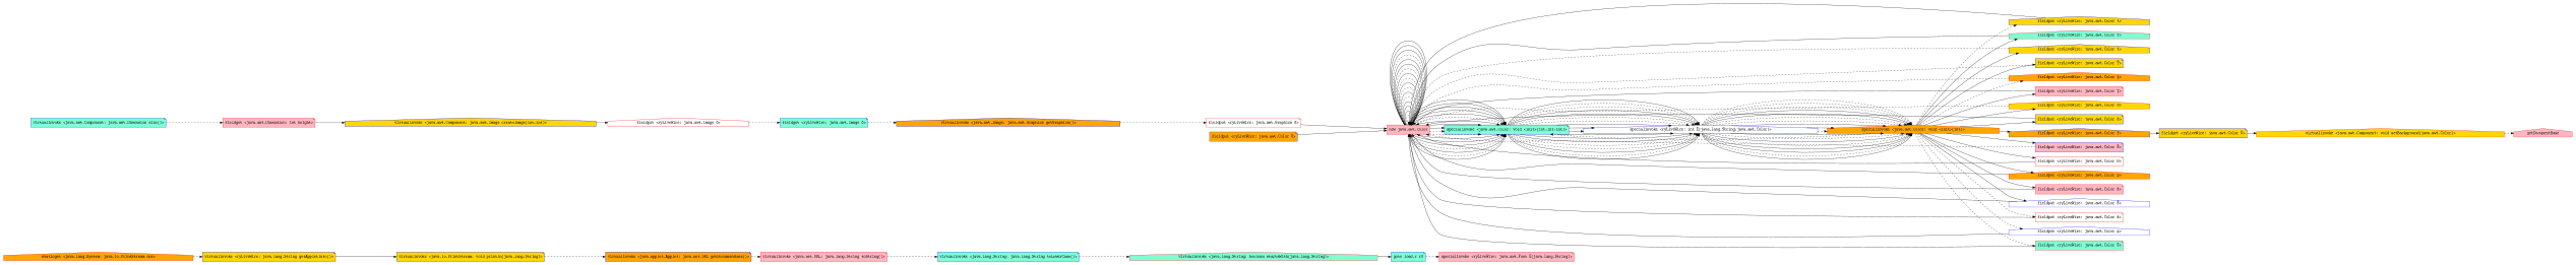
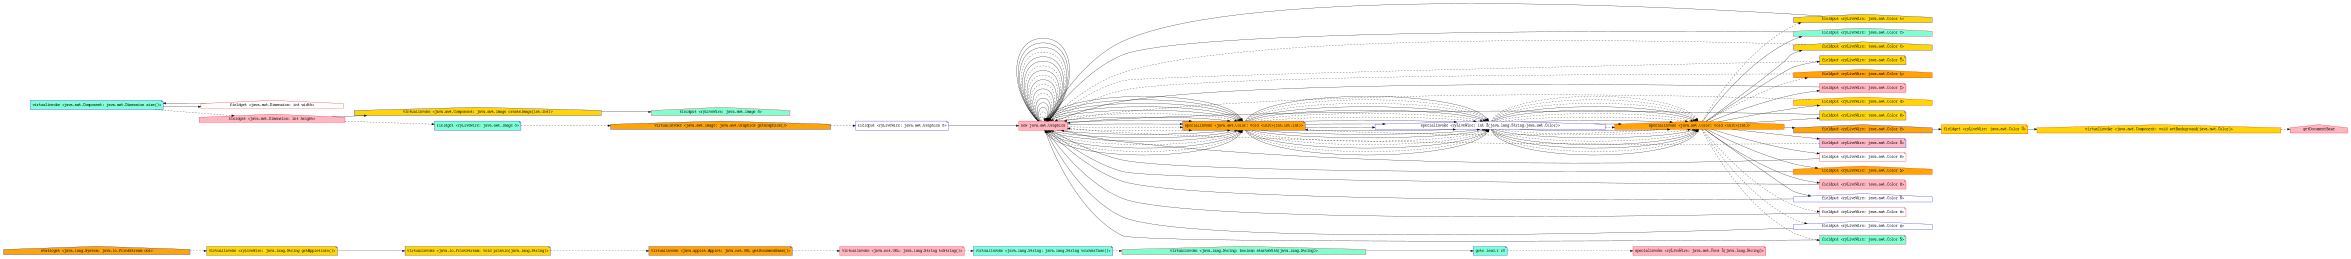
  digraph {
    fontname="Courier Prime"
    rankdir=LR
    node [color=blue fillcolor=gold fontname="Courier Prime" shape=note style=filled]
    edge [fontname="Courier Prime" style=solid]
-   "staticget <java.lang.System: java.io.PrintStream out>" [color=red fillcolor=orange shape=house]
+   "staticget <java.lang.System: java.io.PrintStream out>" [fillcolor=orange shape=house]
    "virtualinvoke <ryLiveWire: java.lang.String getAppletInfo()>"
    "virtualinvoke <java.io.PrintStream: void println(java.lang.String)>"
    "virtualinvoke <java.applet.Applet: java.net.URL getDocumentBase()>" [fillcolor=orange]
    "virtualinvoke <java.net.URL: java.lang.String toString()>" [color=red fillcolor=lightpink]
    "virtualinvoke <java.lang.String: java.lang.String toLowerCase()>" [fillcolor=aquamarine]
    "virtualinvoke <java.lang.String: boolean startsWith(java.lang.String)>" [color=red fillcolor=aquamarine shape=house]
    "goto load.r r0" [fillcolor=aquamarine]
    "specialinvoke <ryLiveWire: java.awt.Font ů(java.lang.String)>" [color=red fillcolor=lightpink]
    "virtualinvoke <java.awt.Component: java.awt.Dimension size()>" [fillcolor=aquamarine]
-   "fieldget <java.awt.Dimension: int height>" [color=red fillcolor=lightpink]
+   "fieldget <java.awt.Dimension: int width>" [color=red fillcolor=white shape=house]
+   "fieldget <java.awt.Dimension: int height>" [color=red fillcolor=lightpink shape=house]
    "virtualinvoke <java.awt.Component: java.awt.Image createImage(int,int)>" [shape=house]
-   "fieldput <ryLiveWire: java.awt.Image ō>" [color=red fillcolor=white shape=house]
+   "fieldput <ryLiveWire: java.awt.Image ō>" [color=red fillcolor=aquamarine shape=house]
    "fieldget <ryLiveWire: java.awt.Image ō>" [fillcolor=aquamarine]
    "virtualinvoke <java.awt.Image: java.awt.Graphics getGraphics()>" [fillcolor=orange shape=house]
-   "fieldput <ryLiveWire: java.awt.Graphics ő>" [color=red fillcolor=white]
-   "new java.awt.Color" [color=red fillcolor=lightpink]
-   "specialinvoke <java.awt.Color: void <init>(int,int,int)>" [fillcolor=aquamarine]
+   "fieldput <ryLiveWire: java.awt.Graphics ő>" [fillcolor=white]
+   "new java.awt.Color" [color=red fillcolor=lightpink label="new java.awt.Graphics"]
+   "specialinvoke <java.awt.Color: void <init>(int,int,int)>" [fillcolor=orange]
    "specialinvoke <ryLiveWire: int Ź(java.lang.String,java.awt.Color)>" [fillcolor=white shape=house]
    "specialinvoke <java.awt.Color: void <init>(int)>" [color=red fillcolor=orange shape=house]
    "fieldput <ryLiveWire: java.awt.Color ŧ>" [shape=house]
    "fieldput <ryLiveWire: java.awt.Color Ŧ>" [color=red fillcolor=aquamarine shape=house]
    "fieldput <ryLiveWire: java.awt.Color ť>" [shape=house]
    "fieldput <ryLiveWire: java.awt.Color Ť>"
    "fieldput <ryLiveWire: java.awt.Color ţ>" [color=red fillcolor=orange shape=house]
    "fieldput <ryLiveWire: java.awt.Color Ţ>" [color=red fillcolor=lightpink]
    "fieldput <ryLiveWire: java.awt.Color đ>" [color=red shape=house]
    "fieldput <ryLiveWire: java.awt.Color š>"
    "fieldput <ryLiveWire: java.awt.Color Š>" [fillcolor=lightpink]
    "fieldput <ryLiveWire: java.awt.Color Đ>" [color=red fillcolor=white]
    "fieldput <ryLiveWire: java.awt.Color Ş>" [color=red fillcolor=orange shape=house]
    "fieldput <ryLiveWire: java.awt.Color ŝ>" [color=red fillcolor=lightpink]
    "fieldput <ryLiveWire: java.awt.Color Ŝ>" [fillcolor=white shape=house]
    "fieldput <ryLiveWire: java.awt.Color ś>" [color=red fillcolor=white]
    "fieldput <ryLiveWire: java.awt.Color ş>" [fillcolor=white shape=house]
    "fieldput <ryLiveWire: java.awt.Color Ś>" [color=red fillcolor=aquamarine]
    "fieldput <ryLiveWire: java.awt.Color ř>" [fillcolor=orange shape=house]
-   "fieldput <ryLiveWire: java.awt.Color Ũ>" [fillcolor=orange]
-   "fieldget <ryLiveWire: java.awt.Color Ũ>"
+   "fieldget <ryLiveWire: java.awt.Color Ũ>" [color=red]
    "virtualinvoke <java.awt.Component: void setBackground(java.awt.Color)>" [color=red shape=house]
    n42 [color=red fillcolor=lightpink label=getDocumentBase shape=house]
    "staticget <java.lang.System: java.io.PrintStream out>" -> "virtualinvoke <ryLiveWire: java.lang.String getAppletInfo()>" [style=dashed]
    "virtualinvoke <ryLiveWire: java.lang.String getAppletInfo()>" -> "virtualinvoke <java.io.PrintStream: void println(java.lang.String)>"
    "virtualinvoke <java.io.PrintStream: void println(java.lang.String)>" -> "virtualinvoke <java.applet.Applet: java.net.URL getDocumentBase()>" [style=dashed]
    "virtualinvoke <java.applet.Applet: java.net.URL getDocumentBase()>" -> "virtualinvoke <java.net.URL: java.lang.String toString()>" [style=dashed]
    "virtualinvoke <java.net.URL: java.lang.String toString()>" -> "virtualinvoke <java.lang.String: java.lang.String toLowerCase()>" [style=dashed]
    "virtualinvoke <java.lang.String: java.lang.String toLowerCase()>" -> "virtualinvoke <java.lang.String: boolean startsWith(java.lang.String)>" [style=dashed]
    "virtualinvoke <java.lang.String: boolean startsWith(java.lang.String)>" -> "goto load.r r0"
    "goto load.r r0" -> "specialinvoke <ryLiveWire: java.awt.Font ů(java.lang.String)>" [style=dashed]
+   "virtualinvoke <java.awt.Component: java.awt.Dimension size()>" -> "fieldget <java.awt.Dimension: int width>"
    "virtualinvoke <java.awt.Component: java.awt.Dimension size()>" -> "fieldget <java.awt.Dimension: int height>" [style=dashed]
+   "fieldget <java.awt.Dimension: int width>" -> "virtualinvoke <java.awt.Component: java.awt.Dimension size()>"
    "fieldget <java.awt.Dimension: int height>" -> "virtualinvoke <java.awt.Component: java.awt.Image createImage(int,int)>"
    "virtualinvoke <java.awt.Component: java.awt.Image createImage(int,int)>" -> "fieldput <ryLiveWire: java.awt.Image ō>"
-   "fieldput <ryLiveWire: java.awt.Image ō>" -> "fieldget <ryLiveWire: java.awt.Image ō>" [style=dashed]
+   "fieldget <java.awt.Dimension: int height>" -> "fieldget <ryLiveWire: java.awt.Image ō>" [style=dashed]
    "fieldget <ryLiveWire: java.awt.Image ō>" -> "virtualinvoke <java.awt.Image: java.awt.Graphics getGraphics()>" [style=dashed]
    "virtualinvoke <java.awt.Image: java.awt.Graphics getGraphics()>" -> "fieldput <ryLiveWire: java.awt.Graphics ő>" [style=dashed]
    "fieldput <ryLiveWire: java.awt.Graphics ő>" -> "new java.awt.Color"
    "new java.awt.Color" -> "new java.awt.Color" [style=dashed]
    "new java.awt.Color" -> "new java.awt.Color" [style=dashed]
    "new java.awt.Color" -> "new java.awt.Color"
    "new java.awt.Color" -> "new java.awt.Color"
    "new java.awt.Color" -> "new java.awt.Color"
    "new java.awt.Color" -> "new java.awt.Color" [style=dashed]
    "new java.awt.Color" -> "new java.awt.Color"
    "new java.awt.Color" -> "new java.awt.Color" [style=dashed]
    "new java.awt.Color" -> "new java.awt.Color"
    "new java.awt.Color" -> "new java.awt.Color" [style=dashed]
    "new java.awt.Color" -> "new java.awt.Color"
    "new java.awt.Color" -> "new java.awt.Color" [style=dashed]
    "new java.awt.Color" -> "new java.awt.Color"
    "new java.awt.Color" -> "new java.awt.Color"
    "new java.awt.Color" -> "new java.awt.Color" [style=dashed]
    "new java.awt.Color" -> "new java.awt.Color"
    "new java.awt.Color" -> "new java.awt.Color"
    "new java.awt.Color" -> "new java.awt.Color"
    "new java.awt.Color" -> "specialinvoke <java.awt.Color: void <init>(int,int,int)>"
    "new java.awt.Color" -> "specialinvoke <java.awt.Color: void <init>(int,int,int)>" [style=dashed]
    "new java.awt.Color" -> "specialinvoke <java.awt.Color: void <init>(int,int,int)>"
    "new java.awt.Color" -> "specialinvoke <java.awt.Color: void <init>(int,int,int)>" [style=dashed]
    "new java.awt.Color" -> "specialinvoke <java.awt.Color: void <init>(int,int,int)>"
    "new java.awt.Color" -> "specialinvoke <java.awt.Color: void <init>(int,int,int)>"
    "new java.awt.Color" -> "specialinvoke <java.awt.Color: void <init>(int,int,int)>"
    "new java.awt.Color" -> "specialinvoke <java.awt.Color: void <init>(int,int,int)>" [style=dashed]
    "new java.awt.Color" -> "specialinvoke <java.awt.Color: void <init>(int,int,int)>" [style=dashed]
    "new java.awt.Color" -> "specialinvoke <java.awt.Color: void <init>(int,int,int)>"
    "new java.awt.Color" -> "specialinvoke <java.awt.Color: void <init>(int,int,int)>"
    "new java.awt.Color" -> "specialinvoke <java.awt.Color: void <init>(int,int,int)>"
    "new java.awt.Color" -> "specialinvoke <java.awt.Color: void <init>(int,int,int)>" [style=dashed]
    "new java.awt.Color" -> "specialinvoke <java.awt.Color: void <init>(int,int,int)>"
    "new java.awt.Color" -> "specialinvoke <java.awt.Color: void <init>(int,int,int)>"
    "new java.awt.Color" -> "specialinvoke <java.awt.Color: void <init>(int,int,int)>"
    "new java.awt.Color" -> "specialinvoke <java.awt.Color: void <init>(int,int,int)>"
    "new java.awt.Color" -> "specialinvoke <java.awt.Color: void <init>(int,int,int)>"
    "specialinvoke <java.awt.Color: void <init>(int,int,int)>" -> "specialinvoke <ryLiveWire: int Ź(java.lang.String,java.awt.Color)>"
    "specialinvoke <java.awt.Color: void <init>(int,int,int)>" -> "specialinvoke <ryLiveWire: int Ź(java.lang.String,java.awt.Color)>" [style=dashed]
    "specialinvoke <java.awt.Color: void <init>(int,int,int)>" -> "specialinvoke <ryLiveWire: int Ź(java.lang.String,java.awt.Color)>"
    "specialinvoke <java.awt.Color: void <init>(int,int,int)>" -> "specialinvoke <ryLiveWire: int Ź(java.lang.String,java.awt.Color)>" [style=dashed]
    "specialinvoke <java.awt.Color: void <init>(int,int,int)>" -> "specialinvoke <ryLiveWire: int Ź(java.lang.String,java.awt.Color)>" [style=dashed]
    "specialinvoke <java.awt.Color: void <init>(int,int,int)>" -> "specialinvoke <ryLiveWire: int Ź(java.lang.String,java.awt.Color)>"
    "specialinvoke <java.awt.Color: void <init>(int,int,int)>" -> "specialinvoke <ryLiveWire: int Ź(java.lang.String,java.awt.Color)>"
    "specialinvoke <java.awt.Color: void <init>(int,int,int)>" -> "specialinvoke <ryLiveWire: int Ź(java.lang.String,java.awt.Color)>"
    "specialinvoke <java.awt.Color: void <init>(int,int,int)>" -> "specialinvoke <ryLiveWire: int Ź(java.lang.String,java.awt.Color)>"
    "specialinvoke <java.awt.Color: void <init>(int,int,int)>" -> "specialinvoke <ryLiveWire: int Ź(java.lang.String,java.awt.Color)>"
    "specialinvoke <java.awt.Color: void <init>(int,int,int)>" -> "specialinvoke <ryLiveWire: int Ź(java.lang.String,java.awt.Color)>"
    "specialinvoke <java.awt.Color: void <init>(int,int,int)>" -> "specialinvoke <ryLiveWire: int Ź(java.lang.String,java.awt.Color)>" [style=dashed]
    "specialinvoke <java.awt.Color: void <init>(int,int,int)>" -> "specialinvoke <ryLiveWire: int Ź(java.lang.String,java.awt.Color)>" [style=dashed]
    "specialinvoke <java.awt.Color: void <init>(int,int,int)>" -> "specialinvoke <ryLiveWire: int Ź(java.lang.String,java.awt.Color)>"
    "specialinvoke <java.awt.Color: void <init>(int,int,int)>" -> "specialinvoke <ryLiveWire: int Ź(java.lang.String,java.awt.Color)>"
    "specialinvoke <java.awt.Color: void <init>(int,int,int)>" -> "specialinvoke <ryLiveWire: int Ź(java.lang.String,java.awt.Color)>" [style=dashed]
    "specialinvoke <java.awt.Color: void <init>(int,int,int)>" -> "specialinvoke <ryLiveWire: int Ź(java.lang.String,java.awt.Color)>" [style=dashed]
    "specialinvoke <java.awt.Color: void <init>(int,int,int)>" -> "specialinvoke <ryLiveWire: int Ź(java.lang.String,java.awt.Color)>"
    "specialinvoke <ryLiveWire: int Ź(java.lang.String,java.awt.Color)>" -> "specialinvoke <java.awt.Color: void <init>(int)>"
    "specialinvoke <ryLiveWire: int Ź(java.lang.String,java.awt.Color)>" -> "specialinvoke <java.awt.Color: void <init>(int)>" [style=dashed]
    "specialinvoke <ryLiveWire: int Ź(java.lang.String,java.awt.Color)>" -> "specialinvoke <java.awt.Color: void <init>(int)>"
    "specialinvoke <ryLiveWire: int Ź(java.lang.String,java.awt.Color)>" -> "specialinvoke <java.awt.Color: void <init>(int)>"
    "specialinvoke <ryLiveWire: int Ź(java.lang.String,java.awt.Color)>" -> "specialinvoke <java.awt.Color: void <init>(int)>" [style=dashed]
    "specialinvoke <ryLiveWire: int Ź(java.lang.String,java.awt.Color)>" -> "specialinvoke <java.awt.Color: void <init>(int)>"
    "specialinvoke <ryLiveWire: int Ź(java.lang.String,java.awt.Color)>" -> "specialinvoke <java.awt.Color: void <init>(int)>" [style=dashed]
    "specialinvoke <ryLiveWire: int Ź(java.lang.String,java.awt.Color)>" -> "specialinvoke <java.awt.Color: void <init>(int)>"
    "specialinvoke <ryLiveWire: int Ź(java.lang.String,java.awt.Color)>" -> "specialinvoke <java.awt.Color: void <init>(int)>" [style=dashed]
    "specialinvoke <ryLiveWire: int Ź(java.lang.String,java.awt.Color)>" -> "specialinvoke <java.awt.Color: void <init>(int)>"
    "specialinvoke <ryLiveWire: int Ź(java.lang.String,java.awt.Color)>" -> "specialinvoke <java.awt.Color: void <init>(int)>"
    "specialinvoke <ryLiveWire: int Ź(java.lang.String,java.awt.Color)>" -> "specialinvoke <java.awt.Color: void <init>(int)>" [style=dashed]
    "specialinvoke <ryLiveWire: int Ź(java.lang.String,java.awt.Color)>" -> "specialinvoke <java.awt.Color: void <init>(int)>" [style=dashed]
    "specialinvoke <ryLiveWire: int Ź(java.lang.String,java.awt.Color)>" -> "specialinvoke <java.awt.Color: void <init>(int)>"
    "specialinvoke <ryLiveWire: int Ź(java.lang.String,java.awt.Color)>" -> "specialinvoke <java.awt.Color: void <init>(int)>"
    "specialinvoke <ryLiveWire: int Ź(java.lang.String,java.awt.Color)>" -> "specialinvoke <java.awt.Color: void <init>(int)>" [style=dashed]
    "specialinvoke <ryLiveWire: int Ź(java.lang.String,java.awt.Color)>" -> "specialinvoke <java.awt.Color: void <init>(int)>" [style=dashed]
    "specialinvoke <ryLiveWire: int Ź(java.lang.String,java.awt.Color)>" -> "specialinvoke <java.awt.Color: void <init>(int)>" [style=dashed]
    "specialinvoke <java.awt.Color: void <init>(int)>" -> "specialinvoke <java.awt.Color: void <init>(int,int,int)>" [style=dashed]
    "specialinvoke <java.awt.Color: void <init>(int)>" -> "fieldput <ryLiveWire: java.awt.Color ŧ>" [style=dashed]
    "specialinvoke <java.awt.Color: void <init>(int)>" -> "fieldput <ryLiveWire: java.awt.Color Ŧ>"
    "specialinvoke <java.awt.Color: void <init>(int)>" -> "fieldput <ryLiveWire: java.awt.Color ť>"
    "specialinvoke <java.awt.Color: void <init>(int)>" -> "fieldput <ryLiveWire: java.awt.Color Ť>"
    "specialinvoke <java.awt.Color: void <init>(int)>" -> "fieldput <ryLiveWire: java.awt.Color ţ>" [style=dashed]
    "specialinvoke <java.awt.Color: void <init>(int)>" -> "fieldput <ryLiveWire: java.awt.Color Ţ>"
    "specialinvoke <java.awt.Color: void <init>(int)>" -> "fieldput <ryLiveWire: java.awt.Color đ>"
    "specialinvoke <java.awt.Color: void <init>(int)>" -> "fieldput <ryLiveWire: java.awt.Color š>"
    "specialinvoke <java.awt.Color: void <init>(int)>" -> "fieldput <ryLiveWire: java.awt.Color Š>"
    "specialinvoke <java.awt.Color: void <init>(int)>" -> "fieldput <ryLiveWire: java.awt.Color Đ>"
    "specialinvoke <java.awt.Color: void <init>(int)>" -> "fieldput <ryLiveWire: java.awt.Color Ş>"
    "specialinvoke <java.awt.Color: void <init>(int)>" -> "fieldput <ryLiveWire: java.awt.Color ŝ>"
    "specialinvoke <java.awt.Color: void <init>(int)>" -> "fieldput <ryLiveWire: java.awt.Color Ŝ>"
    "specialinvoke <java.awt.Color: void <init>(int)>" -> "fieldput <ryLiveWire: java.awt.Color ś>" [style=dashed]
    "specialinvoke <java.awt.Color: void <init>(int)>" -> "fieldput <ryLiveWire: java.awt.Color ş>" [style=dashed]
    "specialinvoke <java.awt.Color: void <init>(int)>" -> "fieldput <ryLiveWire: java.awt.Color Ś>" [style=dashed]
    "specialinvoke <java.awt.Color: void <init>(int)>" -> "fieldput <ryLiveWire: java.awt.Color ř>"
    "fieldput <ryLiveWire: java.awt.Color ŧ>" -> "new java.awt.Color"
    "fieldput <ryLiveWire: java.awt.Color Ŧ>" -> "new java.awt.Color"
    "fieldput <ryLiveWire: java.awt.Color ť>" -> "new java.awt.Color" [style=dashed]
    "fieldput <ryLiveWire: java.awt.Color Ť>" -> "new java.awt.Color" [style=dashed]
    "fieldput <ryLiveWire: java.awt.Color ţ>" -> "new java.awt.Color" [style=dashed]
    "fieldput <ryLiveWire: java.awt.Color Ţ>" -> "new java.awt.Color"
    "fieldput <ryLiveWire: java.awt.Color đ>" -> "new java.awt.Color" [style=dashed]
    "fieldput <ryLiveWire: java.awt.Color š>" -> "new java.awt.Color"
    "fieldput <ryLiveWire: java.awt.Color Š>" -> "new java.awt.Color" [style=dashed]
    "fieldput <ryLiveWire: java.awt.Color Đ>" -> "new java.awt.Color"
    "fieldput <ryLiveWire: java.awt.Color Ş>" -> "new java.awt.Color"
    "fieldput <ryLiveWire: java.awt.Color ŝ>" -> "new java.awt.Color"
    "fieldput <ryLiveWire: java.awt.Color Ŝ>" -> "new java.awt.Color"
    "fieldput <ryLiveWire: java.awt.Color ś>" -> "new java.awt.Color"
    "fieldput <ryLiveWire: java.awt.Color ş>" -> "new java.awt.Color"
    "fieldput <ryLiveWire: java.awt.Color Ś>" -> "new java.awt.Color"
    "fieldput <ryLiveWire: java.awt.Color ř>" -> "fieldget <ryLiveWire: java.awt.Color Ũ>"
-   "fieldput <ryLiveWire: java.awt.Color Ũ>" -> "new java.awt.Color"
    "fieldget <ryLiveWire: java.awt.Color Ũ>" -> "virtualinvoke <java.awt.Component: void setBackground(java.awt.Color)>"
    "virtualinvoke <java.awt.Component: void setBackground(java.awt.Color)>" -> n42 [style=dashed]
  }
